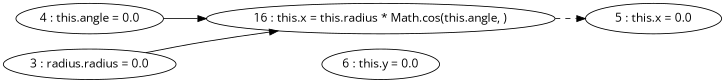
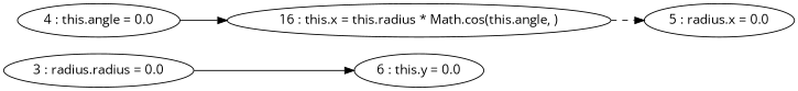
  digraph {
    fontname="Open Sans"
    rankdir=LR
    node [fontname="Open Sans"]
    edge [fontname="Open Sans"]
    n1 [label="3 : radius.radius = 0.0"]
    "16 : this.x = this.radius * Math.cos(this.angle, )"
-   "5 : this.x = 0.0"
+   "5 : this.x = 0.0" [label="5 : radius.x = 0.0"]
    "4 : this.angle = 0.0"
    "6 : this.y = 0.0"
-   n1 -> "16 : this.x = this.radius * Math.cos(this.angle, )"
+   n1 -> "6 : this.y = 0.0"
    "16 : this.x = this.radius * Math.cos(this.angle, )" -> "5 : this.x = 0.0" [style=dashed]
    "4 : this.angle = 0.0" -> "16 : this.x = this.radius * Math.cos(this.angle, )"
  }
